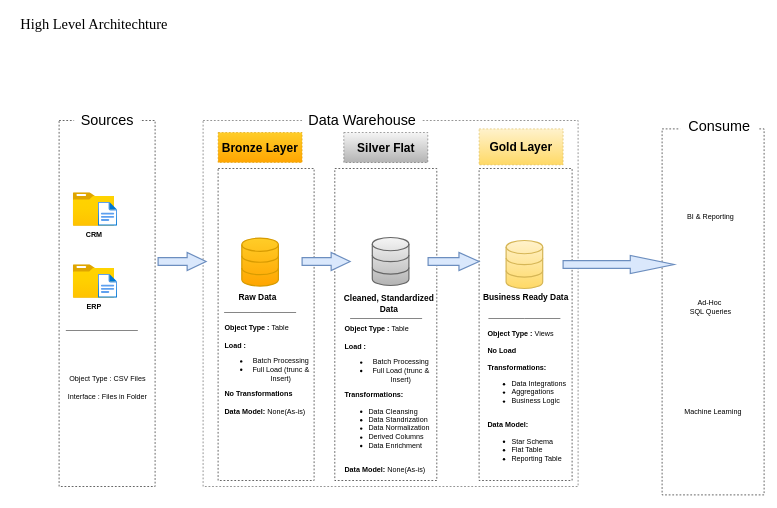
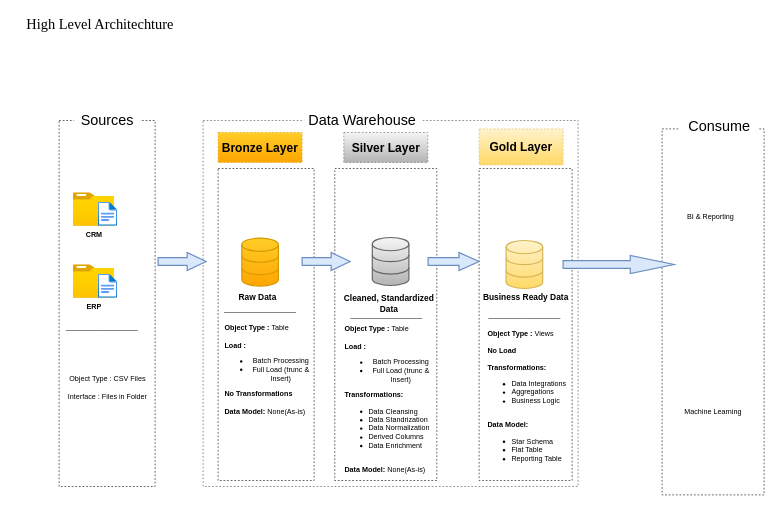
  <mxCell id="0" />
  <mxCell id="1" parent="0" />
  <mxCell id="2" value="" style="rounded=0;whiteSpace=wrap;html=1;dashed=1;" vertex="1" parent="1"><mxGeometry x="98" y="200" width="160" height="610" as="geometry" /></mxCell>
- <mxCell id="3" value="&lt;font style=&quot;font-size: 24px;&quot; face=&quot;Times New Roman&quot;&gt;High Level Architechture&lt;/font&gt;" style="text;html=1;align=center;verticalAlign=middle;resizable=0;points=[];autosize=1;strokeColor=none;fillColor=none;" vertex="1" parent="1"><mxGeometry x="20.77" y="20" width="270" height="40" as="geometry" /></mxCell>
+ <mxCell id="3" value="&lt;font style=&quot;font-size: 24px;&quot; face=&quot;Times New Roman&quot;&gt;High Level Architechture&lt;/font&gt;" style="text;html=1;align=center;verticalAlign=middle;resizable=0;points=[];autosize=1;strokeColor=none;fillColor=none;" vertex="1" parent="1"><mxGeometry x="30.77" y="20" width="270" height="40" as="geometry" /></mxCell>
  <mxCell id="4" value="&lt;font style=&quot;font-size: 24px;&quot;&gt;Sources&lt;/font&gt;" style="text;html=1;align=center;verticalAlign=middle;resizable=0;points=[];autosize=1;strokeColor=none;fillColor=#FFFFFF;" vertex="1" parent="1"><mxGeometry x="123" y="180" width="110" height="40" as="geometry" /></mxCell>
  <mxCell id="5" value="" style="rounded=0;whiteSpace=wrap;html=1;fillColor=none;dashed=1;strokeColor=#4D4D4D;" vertex="1" parent="1"><mxGeometry x="338" y="200" width="625" height="610" as="geometry" /></mxCell>
  <mxCell id="6" value="&lt;font style=&quot;font-size: 24px;&quot;&gt;Data Warehouse&lt;/font&gt;" style="text;html=1;align=center;verticalAlign=middle;resizable=0;points=[];autosize=1;strokeColor=none;fillColor=#FFFFFF;" vertex="1" parent="1"><mxGeometry x="503" y="180" width="200" height="40" as="geometry" /></mxCell>
  <mxCell id="7" value="" style="rounded=0;whiteSpace=wrap;html=1;dashed=1;" vertex="1" parent="1"><mxGeometry x="1103" y="214" width="170" height="610" as="geometry" /></mxCell>
  <mxCell id="8" value="&lt;font style=&quot;font-size: 24px;&quot;&gt;Consume&lt;/font&gt;" style="text;html=1;align=center;verticalAlign=middle;resizable=0;points=[];autosize=1;strokeColor=none;fillColor=#FFFFFF;" vertex="1" parent="1"><mxGeometry x="1133" y="190" width="130" height="40" as="geometry" /></mxCell>
  <mxCell id="9" value="&lt;font style=&quot;font-size: 20px;&quot;&gt;&lt;b&gt;Bronze Layer&lt;/b&gt;&lt;/font&gt;" style="rounded=0;whiteSpace=wrap;html=1;dashed=1;strokeColor=#d79b00;fillColor=#ffcd28;gradientColor=#ffa500;" vertex="1" parent="1"><mxGeometry x="363" y="220" width="140" height="50" as="geometry" /></mxCell>
  <mxCell id="10" value="" style="rounded=0;whiteSpace=wrap;html=1;dashed=1;" vertex="1" parent="1"><mxGeometry x="363" y="280" width="160" height="520" as="geometry" /></mxCell>
- <mxCell id="11" value="&lt;font style=&quot;font-size: 20px;&quot;&gt;&lt;b&gt;Silver Flat&lt;/b&gt;&lt;/font&gt;" style="rounded=0;whiteSpace=wrap;html=1;dashed=1;strokeColor=#666666;fillColor=#f5f5f5;gradientColor=#b3b3b3;" vertex="1" parent="1"><mxGeometry x="572.5" y="220" width="140" height="50" as="geometry" /></mxCell>
+ <mxCell id="11" value="&lt;font style=&quot;font-size: 20px;&quot;&gt;&lt;b&gt;Silver Layer&lt;/b&gt;&lt;/font&gt;" style="rounded=0;whiteSpace=wrap;html=1;dashed=1;strokeColor=#666666;fillColor=#f5f5f5;gradientColor=#b3b3b3;" vertex="1" parent="1"><mxGeometry x="572.5" y="220" width="140" height="50" as="geometry" /></mxCell>
  <mxCell id="12" value="" style="rounded=0;whiteSpace=wrap;html=1;dashed=1;" vertex="1" parent="1"><mxGeometry x="557.5" y="280" width="170" height="520" as="geometry" /></mxCell>
  <mxCell id="13" value="&lt;font style=&quot;font-size: 20px;&quot;&gt;&lt;b&gt;Gold Layer&lt;/b&gt;&lt;/font&gt;" style="rounded=0;whiteSpace=wrap;html=1;dashed=1;strokeColor=#d6b656;fillColor=#fff2cc;gradientColor=#ffd966;" vertex="1" parent="1"><mxGeometry x="798" y="214" width="140" height="60" as="geometry" /></mxCell>
  <mxCell id="14" value="" style="rounded=0;whiteSpace=wrap;html=1;dashed=1;" vertex="1" parent="1"><mxGeometry x="798" y="280" width="155" height="520" as="geometry" /></mxCell>
  <mxCell id="15" value="&lt;b&gt;CRM&lt;/b&gt;" style="image;aspect=fixed;html=1;points=[];align=center;fontSize=12;image=img/lib/azure2/general/Folder_Blank.svg;" vertex="1" parent="1"><mxGeometry x="121.27" y="320" width="69" height="56.0" as="geometry" /></mxCell>
  <mxCell id="16" value="" style="image;aspect=fixed;html=1;points=[];align=center;fontSize=12;image=img/lib/azure2/general/File.svg;" vertex="1" parent="1"><mxGeometry x="163" y="336" width="32.46" height="40" as="geometry" /></mxCell>
  <mxCell id="17" value="&lt;b&gt;ERP&lt;/b&gt;" style="image;aspect=fixed;html=1;points=[];align=center;fontSize=12;image=img/lib/azure2/general/Folder_Blank.svg;" vertex="1" parent="1"><mxGeometry x="121.27" y="440" width="69" height="56.0" as="geometry" /></mxCell>
  <mxCell id="18" value="" style="image;aspect=fixed;html=1;points=[];align=center;fontSize=12;image=img/lib/azure2/general/File.svg;" vertex="1" parent="1"><mxGeometry x="163" y="456" width="32.46" height="40" as="geometry" /></mxCell>
  <mxCell id="19" value="" style="endArrow=none;html=1;rounded=0;strokeColor=#343434;" edge="1" parent="1"><mxGeometry width="50" height="50" relative="1" as="geometry"><mxPoint x="109.23" y="550" as="sourcePoint" /><mxPoint x="229.23" y="550" as="targetPoint" /><Array as="points"><mxPoint x="169.23" y="550" /></Array></mxGeometry></mxCell>
  <mxCell id="20" value="Object Type : CSV Files&lt;div&gt;&lt;br&gt;&lt;div&gt;Interface : Files in Folder&lt;/div&gt;&lt;/div&gt;" style="text;html=1;align=center;verticalAlign=middle;whiteSpace=wrap;rounded=0;" vertex="1" parent="1"><mxGeometry x="109.23" y="630" width="140" height="30" as="geometry" /></mxCell>
  <mxCell id="21" value="" style="html=1;verticalLabelPosition=bottom;align=center;labelBackgroundColor=#ffffff;verticalAlign=top;strokeWidth=2;strokeColor=#d79b00;shadow=0;dashed=0;shape=mxgraph.ios7.icons.data;fillColor=#ffcd28;gradientColor=#ffa500;" vertex="1" parent="1"><mxGeometry x="402.5" y="396" width="61" height="80" as="geometry" /></mxCell>
  <mxCell id="22" value="" style="html=1;verticalLabelPosition=bottom;align=center;labelBackgroundColor=#ffffff;verticalAlign=top;strokeWidth=2;strokeColor=#666666;shadow=0;dashed=0;shape=mxgraph.ios7.icons.data;fillColor=#f5f5f5;gradientColor=#b3b3b3;" vertex="1" parent="1"><mxGeometry x="620" y="395" width="61" height="80" as="geometry" /></mxCell>
  <mxCell id="23" value="" style="html=1;verticalLabelPosition=bottom;align=center;labelBackgroundColor=#ffffff;verticalAlign=top;strokeWidth=2;strokeColor=#d6b656;shadow=0;dashed=0;shape=mxgraph.ios7.icons.data;fillColor=#fff2cc;gradientColor=#ffd966;" vertex="1" parent="1"><mxGeometry x="843" y="400" width="61" height="80" as="geometry" /></mxCell>
  <mxCell id="24" value="" style="shape=mxgraph.arrows.arrow_right;html=1;verticalLabelPosition=bottom;verticalAlign=top;strokeWidth=2;strokeColor=#6c8ebf;fillColor=#dae8fc;" vertex="1" parent="1"><mxGeometry x="263" y="420" width="80" height="30" as="geometry" /></mxCell>
  <mxCell id="25" value="" style="shape=mxgraph.arrows.arrow_right;html=1;verticalLabelPosition=bottom;verticalAlign=top;strokeWidth=2;strokeColor=#6c8ebf;fillColor=#dae8fc;" vertex="1" parent="1"><mxGeometry x="503" y="420" width="80" height="30" as="geometry" /></mxCell>
  <mxCell id="26" value="" style="shape=mxgraph.arrows.arrow_right;html=1;verticalLabelPosition=bottom;verticalAlign=top;strokeWidth=2;strokeColor=#6c8ebf;fillColor=#dae8fc;" vertex="1" parent="1"><mxGeometry x="713" y="420" width="85" height="30" as="geometry" /></mxCell>
  <mxCell id="27" value="" style="shape=mxgraph.arrows.arrow_right;html=1;verticalLabelPosition=bottom;verticalAlign=top;strokeWidth=2;strokeColor=#6c8ebf;fillColor=#dae8fc;" vertex="1" parent="1"><mxGeometry x="938" y="425" width="185" height="30" as="geometry" /></mxCell>
  <mxCell id="28" value="&lt;font style=&quot;font-size: 14px;&quot;&gt;&lt;b&gt;Raw Data&lt;/b&gt;&lt;/font&gt;" style="text;html=1;align=center;verticalAlign=middle;whiteSpace=wrap;rounded=0;" vertex="1" parent="1"><mxGeometry x="394" y="480" width="69.5" height="30" as="geometry" /></mxCell>
  <mxCell id="29" value="&lt;font style=&quot;font-size: 14px;&quot;&gt;&lt;b&gt;Cleaned, Standardized Data&lt;/b&gt;&lt;/font&gt;" style="text;html=1;align=center;verticalAlign=middle;whiteSpace=wrap;rounded=0;" vertex="1" parent="1"><mxGeometry x="557.5" y="490" width="180" height="30" as="geometry" /></mxCell>
  <mxCell id="30" value="&lt;font style=&quot;font-size: 14px;&quot;&gt;&lt;b&gt;Business Ready Data&lt;/b&gt;&lt;/font&gt;" style="text;html=1;align=center;verticalAlign=middle;whiteSpace=wrap;rounded=0;" vertex="1" parent="1"><mxGeometry x="785.5" y="480" width="180" height="30" as="geometry" /></mxCell>
  <mxCell id="31" value="" style="endArrow=none;html=1;rounded=0;strokeColor=#343434;" edge="1" parent="1"><mxGeometry width="50" height="50" relative="1" as="geometry"><mxPoint y="520" as="sourcePoint" x="373" /><mxPoint x="493" y="520" as="targetPoint" /><Array as="points"><mxPoint x="433" y="520" /></Array></mxGeometry></mxCell>
  <mxCell id="32" value="" style="endArrow=none;html=1;rounded=0;strokeColor=#343434;" edge="1" parent="1"><mxGeometry width="50" height="50" relative="1" as="geometry"><mxPoint x="583" y="530" as="sourcePoint" /><mxPoint x="703" y="530" as="targetPoint" /><Array as="points"><mxPoint x="643" y="530" /></Array></mxGeometry></mxCell>
  <mxCell id="33" value="" style="endArrow=none;html=1;rounded=0;strokeColor=#343434;" edge="1" parent="1"><mxGeometry width="50" height="50" relative="1" as="geometry"><mxPoint x="813.5" y="530" as="sourcePoint" /><mxPoint x="933.5" y="530" as="targetPoint" /><Array as="points"><mxPoint x="873.5" y="530" /></Array></mxGeometry></mxCell>
  <mxCell id="34" value="&lt;div style=&quot;text-align: left;&quot;&gt;&lt;span style=&quot;background-color: transparent; color: light-dark(rgb(0, 0, 0), rgb(255, 255, 255));&quot;&gt;&lt;b&gt;Object Type : &lt;/b&gt;Table&lt;/span&gt;&lt;/div&gt;&lt;div&gt;&lt;b&gt;&lt;br&gt;&lt;/b&gt;&lt;div style=&quot;text-align: left;&quot;&gt;&lt;b&gt;Load :&amp;nbsp;&lt;/b&gt;&lt;/div&gt;&lt;div style=&quot;&quot;&gt;&lt;ul&gt;&lt;li&gt;&lt;span style=&quot;background-color: transparent; color: light-dark(rgb(0, 0, 0), rgb(255, 255, 255)); text-align: center;&quot;&gt;Batch Processing&lt;/span&gt;&lt;/li&gt;&lt;li&gt;&lt;span style=&quot;background-color: transparent; color: light-dark(rgb(0, 0, 0), rgb(255, 255, 255)); text-align: center;&quot;&gt;Full Load (trunc &amp;amp; Insert)&lt;/span&gt;&lt;/li&gt;&lt;/ul&gt;&lt;div style=&quot;text-align: left;&quot;&gt;&lt;b&gt;No Transformations&lt;/b&gt;&lt;/div&gt;&lt;div style=&quot;text-align: left;&quot;&gt;&lt;b&gt;&lt;br&gt;&lt;/b&gt;&lt;/div&gt;&lt;div style=&quot;text-align: left;&quot;&gt;&lt;b&gt;Data Model: &lt;/b&gt;None(As-is)&lt;/div&gt;&lt;/div&gt;&lt;/div&gt;" style="text;html=1;align=center;verticalAlign=middle;whiteSpace=wrap;rounded=0;" vertex="1" parent="1"><mxGeometry y="600" width="150" height="30" as="geometry" x="373" /></mxCell>
  <mxCell id="35" style="edgeStyle=orthogonalEdgeStyle;rounded=0;orthogonalLoop=1;jettySize=auto;html=1;exitX=0.5;exitY=1;exitDx=0;exitDy=0;" edge="1" parent="1" source="34" target="34"><mxGeometry relative="1" as="geometry" /></mxCell>
  <mxCell id="36" value="&lt;div style=&quot;text-align: left;&quot;&gt;&lt;span style=&quot;background-color: transparent; color: light-dark(rgb(0, 0, 0), rgb(255, 255, 255));&quot;&gt;&lt;b&gt;Object Type : &lt;/b&gt;Table&lt;/span&gt;&lt;/div&gt;&lt;div&gt;&lt;b&gt;&lt;br&gt;&lt;/b&gt;&lt;div style=&quot;text-align: left;&quot;&gt;&lt;b&gt;Load :&amp;nbsp;&lt;/b&gt;&lt;/div&gt;&lt;div style=&quot;&quot;&gt;&lt;ul&gt;&lt;li&gt;&lt;span style=&quot;background-color: transparent; color: light-dark(rgb(0, 0, 0), rgb(255, 255, 255)); text-align: center;&quot;&gt;Batch Processing&lt;/span&gt;&lt;/li&gt;&lt;li&gt;&lt;span style=&quot;background-color: transparent; color: light-dark(rgb(0, 0, 0), rgb(255, 255, 255)); text-align: center;&quot;&gt;Full Load (trunc &amp;amp; Insert)&lt;/span&gt;&lt;/li&gt;&lt;/ul&gt;&lt;div style=&quot;text-align: left;&quot;&gt;&lt;b&gt;Transformations:&lt;/b&gt;&lt;/div&gt;&lt;div style=&quot;text-align: left;&quot;&gt;&lt;ul&gt;&lt;li&gt;Data Cleansing&lt;/li&gt;&lt;li&gt;Data Standrization&lt;/li&gt;&lt;li&gt;Data Normalization&lt;/li&gt;&lt;li&gt;Derived Columns&lt;/li&gt;&lt;li&gt;Data Enrichment&lt;/li&gt;&lt;/ul&gt;&lt;/div&gt;&lt;div style=&quot;text-align: left;&quot;&gt;&lt;b&gt;&lt;br&gt;&lt;/b&gt;&lt;/div&gt;&lt;div style=&quot;text-align: left;&quot;&gt;&lt;b&gt;Data Model: &lt;/b&gt;None(As-is)&lt;/div&gt;&lt;/div&gt;&lt;/div&gt;" style="text;html=1;align=center;verticalAlign=middle;whiteSpace=wrap;rounded=0;" vertex="1" parent="1"><mxGeometry x="572.5" y="650" width="150" height="30" as="geometry" /></mxCell>
  <mxCell id="37" value="&lt;div style=&quot;text-align: left;&quot;&gt;&lt;span style=&quot;background-color: transparent; color: light-dark(rgb(0, 0, 0), rgb(255, 255, 255));&quot;&gt;&lt;b&gt;Object Type : &lt;/b&gt;Views&lt;/span&gt;&lt;/div&gt;&lt;div&gt;&lt;b&gt;&lt;br&gt;&lt;/b&gt;&lt;div style=&quot;text-align: left;&quot;&gt;&lt;b&gt;No Load&lt;/b&gt;&lt;/div&gt;&lt;div style=&quot;text-align: left;&quot;&gt;&lt;b&gt;&lt;br&gt;&lt;/b&gt;&lt;/div&gt;&lt;div style=&quot;&quot;&gt;&lt;div style=&quot;text-align: left;&quot;&gt;&lt;b&gt;Transformations:&lt;/b&gt;&lt;/div&gt;&lt;div style=&quot;text-align: left;&quot;&gt;&lt;ul&gt;&lt;li&gt;Data Integrations&lt;/li&gt;&lt;li&gt;Aggregations&lt;/li&gt;&lt;li&gt;Business Logic&lt;/li&gt;&lt;/ul&gt;&lt;/div&gt;&lt;div style=&quot;text-align: left;&quot;&gt;&lt;b&gt;&lt;br&gt;&lt;/b&gt;&lt;/div&gt;&lt;div style=&quot;text-align: left;&quot;&gt;&lt;b&gt;Data Model:&lt;/b&gt;&lt;/div&gt;&lt;div style=&quot;text-align: left;&quot;&gt;&lt;ul&gt;&lt;li&gt;Star Schema&lt;/li&gt;&lt;li&gt;Flat Table&lt;/li&gt;&lt;li&gt;Reporting Table&lt;/li&gt;&lt;/ul&gt;&lt;/div&gt;&lt;/div&gt;&lt;/div&gt;" style="text;html=1;align=center;verticalAlign=middle;whiteSpace=wrap;rounded=0;" vertex="1" parent="1"><mxGeometry x="803" y="650" width="150" height="30" as="geometry" /></mxCell>
  <mxCell id="38" value="&lt;img src=&quot;https://cdn-icons-png.flaticon.com/512/7641/7641218.png&quot; width=&quot;256&quot; height=&quot;256&quot; alt=&quot;&quot; title=&quot;&quot; class=&quot;img-small&quot; style=&quot;box-sizing: border-box; outline: none; border: 0px; max-width: 100%; height: auto; color: rgb(119, 119, 119); font-family: Inter, &amp;quot;Helvetica Neue&amp;quot;, Helvetica, Arial, sans-serif; font-size: 15px; font-style: normal; font-variant-ligatures: normal; font-variant-caps: normal; font-weight: 400; letter-spacing: normal; orphans: 2; text-align: center; text-indent: 0px; text-transform: none; widows: 2; word-spacing: 0px; -webkit-text-stroke-width: 0px; white-space: normal; background-color: rgb(247, 247, 247); text-decoration-thickness: initial; text-decoration-style: initial; text-decoration-color: initial;&quot;&gt;" style="text;whiteSpace=wrap;html=1;" vertex="1" parent="1"><mxGeometry x="1133.5" y="562.5" width="89.75" height="105" as="geometry" /></mxCell>
  <mxCell id="39" value="Machine Learning" style="text;html=1;align=center;verticalAlign=middle;whiteSpace=wrap;rounded=0;" vertex="1" parent="1"><mxGeometry x="1138.25" y="670" width="99.5" height="30" as="geometry" /></mxCell>
  <mxCell id="40" value="&lt;img src=&quot;https://cdn-icons-png.flaticon.com/512/2920/2920349.png&quot; width=&quot;256&quot; height=&quot;256&quot; alt=&quot;&quot; title=&quot;&quot; class=&quot;img-small&quot; style=&quot;box-sizing: border-box; outline: none; border: 0px; max-width: 100%; height: auto; color: rgb(119, 119, 119); font-family: Inter, &amp;quot;Helvetica Neue&amp;quot;, Helvetica, Arial, sans-serif; font-size: 15px; font-style: normal; font-variant-ligatures: normal; font-variant-caps: normal; font-weight: 400; letter-spacing: normal; orphans: 2; text-align: center; text-indent: 0px; text-transform: none; widows: 2; word-spacing: 0px; -webkit-text-stroke-width: 0px; white-space: normal; background-color: rgb(247, 247, 247); text-decoration-thickness: initial; text-decoration-style: initial; text-decoration-color: initial;&quot;&gt;" style="text;whiteSpace=wrap;html=1;" vertex="1" parent="1"><mxGeometry x="1143" y="386" width="80" height="90" as="geometry" /></mxCell>
- <mxCell id="41" value="Ad-Hoc&amp;nbsp;&lt;div&gt;SQL Queries&lt;/div&gt;" style="text;html=1;align=center;verticalAlign=middle;whiteSpace=wrap;rounded=0;" vertex="1" parent="1"><mxGeometry x="1133.5" y="496" width="99.5" height="30" as="geometry" /></mxCell>
  <mxCell id="42" value="&lt;img src=&quot;https://cdn-icons-png.flaticon.com/512/12238/12238464.png&quot; width=&quot;256&quot; height=&quot;256&quot; alt=&quot;&quot; title=&quot;&quot; class=&quot;img-small&quot; style=&quot;box-sizing: border-box; outline: none; border: 0px; max-width: 100%; height: auto; color: rgb(119, 119, 119); font-family: Inter, &amp;quot;Helvetica Neue&amp;quot;, Helvetica, Arial, sans-serif; font-size: 15px; font-style: normal; font-variant-ligatures: normal; font-variant-caps: normal; font-weight: 400; letter-spacing: normal; orphans: 2; text-align: center; text-indent: 0px; text-transform: none; widows: 2; word-spacing: 0px; -webkit-text-stroke-width: 0px; white-space: normal; background-color: rgb(247, 247, 247); text-decoration-thickness: initial; text-decoration-style: initial; text-decoration-color: initial;&quot;&gt;" style="text;whiteSpace=wrap;html=1;" vertex="1" parent="1"><mxGeometry x="1143" y="230" width="90" height="100" as="geometry" /></mxCell>
  <mxCell id="43" value="BI &amp;amp; Reporting" style="text;html=1;align=center;verticalAlign=middle;whiteSpace=wrap;rounded=0;" vertex="1" parent="1"><mxGeometry x="1133.5" y="345" width="99.5" height="30" as="geometry" /></mxCell>
  <mxCell id="44" value="&lt;img src=&quot;https://cdn-icons-png.flaticon.com/512/5968/5968364.png&quot; width=&quot;256&quot; height=&quot;256&quot; alt=&quot;&quot; title=&quot;&quot; class=&quot;img-small&quot; style=&quot;box-sizing: border-box; outline: none; border: 0px; max-width: 100%; height: auto; color: rgb(119, 119, 119); font-family: Inter, &amp;quot;Helvetica Neue&amp;quot;, Helvetica, Arial, sans-serif; font-size: 15px; font-style: normal; font-variant-ligatures: normal; font-variant-caps: normal; font-weight: 400; letter-spacing: normal; orphans: 2; text-align: center; text-indent: 0px; text-transform: none; widows: 2; word-spacing: 0px; -webkit-text-stroke-width: 0px; white-space: normal; background-color: rgb(247, 247, 247); text-decoration-thickness: initial; text-decoration-style: initial; text-decoration-color: initial;&quot;&gt;" style="text;whiteSpace=wrap;html=1;" vertex="1" parent="1"><mxGeometry x="338" y="110" width="75" height="90" as="geometry" /></mxCell>
